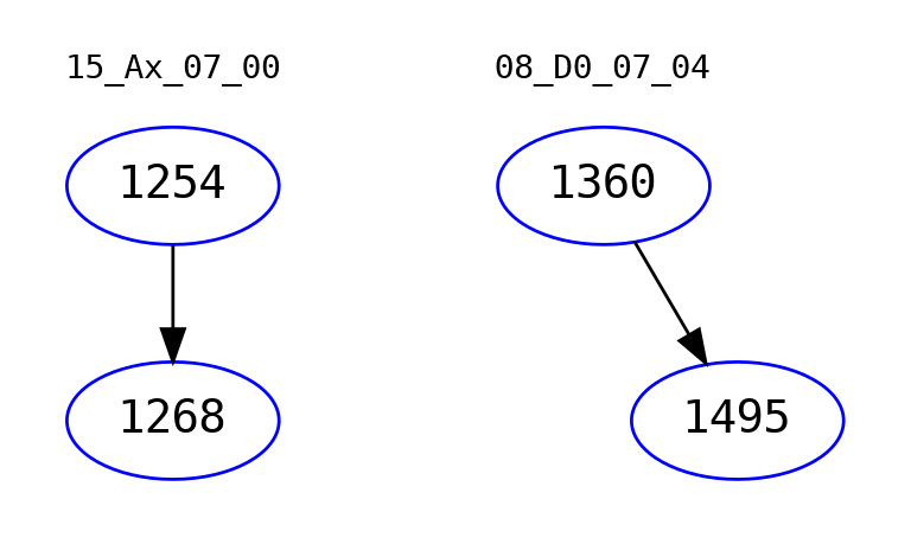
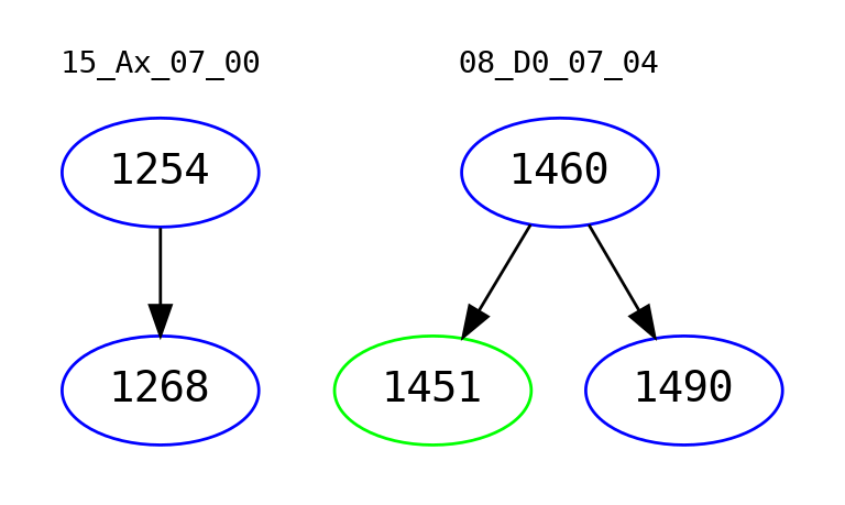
  digraph {
    fontname="DejaVu Sans Mono"
    node [color=blue fontname="DejaVu Sans Mono"]
    edge [color=black fontname="DejaVu Sans Mono"]
    n1 [label=1254]
    n2 [label=1268]
-   n3 [label=1360]
-   n5 [label=1495]
+   n3 [label=1460]
+   n4 [color=green label=1451]
+   n5 [label=1490]
    subgraph cluster_1 {
      color=white
      fontsize=10
      label="15_Ax_07_00"
      n1
      n2
    }
    subgraph cluster_2 {
      color=white
      fontsize=10
      label="08_D0_07_04"
      n3
+     n4
      n5
    }
    n1 -> n2
+   n3 -> n4
    n3 -> n5
  }
